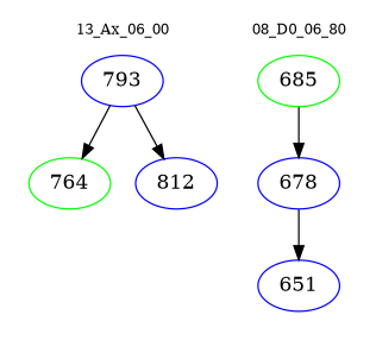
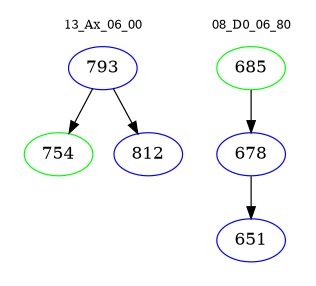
  digraph {
    node [color=blue]
    edge [color=black]
    n1 [label=793]
-   n2 [color=green label=764]
+   n2 [color=green label=754]
    n3 [label=812]
    n4 [label=678]
    n5 [label=651]
    n6 [color=green label=685]
    subgraph cluster_1 {
      color=white
      fontsize=10
      label="13_Ax_06_00"
      n1
      n2
      n3
    }
    subgraph cluster_2 {
      color=white
      fontsize=10
      label="08_D0_06_80"
      n4
      n5
      n6
    }
    n1 -> n2
    n1 -> n3
    n4 -> n5
    n6 -> n4
  }
